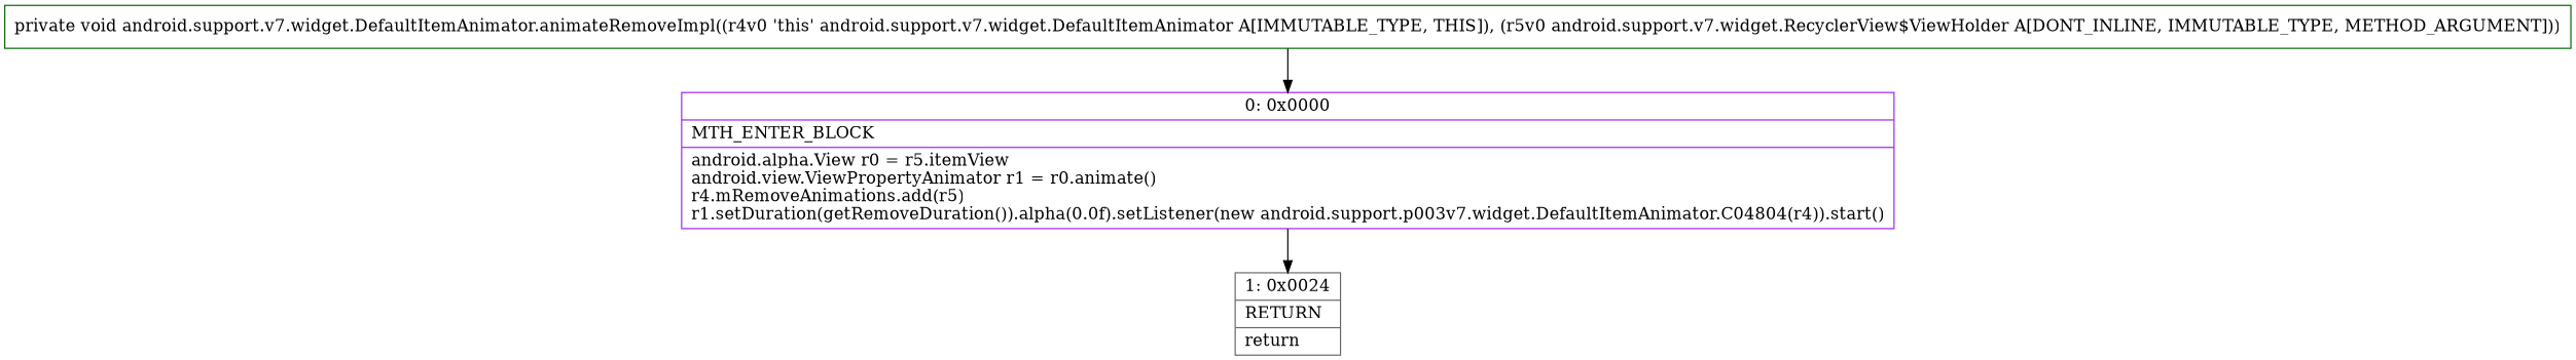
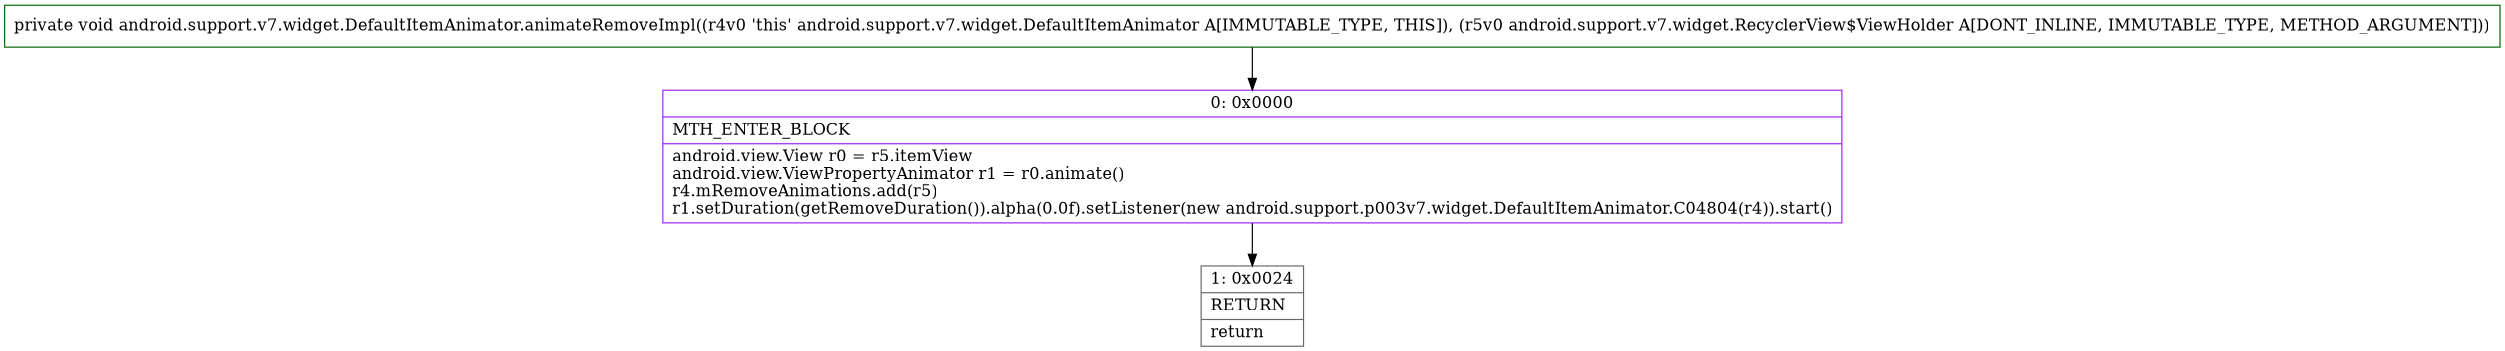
  digraph {
    node [shape=record]
-   n1 [label="{0\:\ 0x0000|MTH_ENTER_BLOCK\l|android.alpha.View r0 = r5.itemView\landroid.view.ViewPropertyAnimator r1 = r0.animate()\lr4.mRemoveAnimations.add(r5)\lr1.setDuration(getRemoveDuration()).alpha(0.0f).setListener(new android.support.p003v7.widget.DefaultItemAnimator.C04804(r4)).start()\l}" color=purple]
+   n1 [label="{0\:\ 0x0000|MTH_ENTER_BLOCK\l|android.view.View r0 = r5.itemView\landroid.view.ViewPropertyAnimator r1 = r0.animate()\lr4.mRemoveAnimations.add(r5)\lr1.setDuration(getRemoveDuration()).alpha(0.0f).setListener(new android.support.p003v7.widget.DefaultItemAnimator.C04804(r4)).start()\l}" color=purple]
    n2 [label="{1\:\ 0x0024|RETURN\l|return\l}" color=gray40]
    n3 [label="{private void android.support.v7.widget.DefaultItemAnimator.animateRemoveImpl((r4v0 'this' android.support.v7.widget.DefaultItemAnimator A[IMMUTABLE_TYPE, THIS]), (r5v0 android.support.v7.widget.RecyclerView$ViewHolder A[DONT_INLINE, IMMUTABLE_TYPE, METHOD_ARGUMENT])) }" color=darkgreen]
    n1 -> n2
    n3 -> n1
  }
